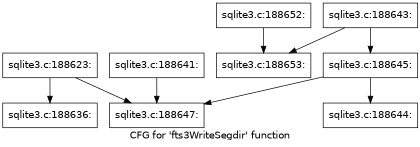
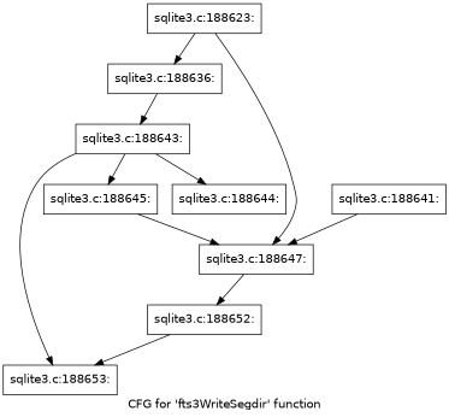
  digraph {
    fontname="DejaVu Sans"
    label="CFG for 'fts3WriteSegdir' function"
    node [fontname="DejaVu Sans" shape=record]
    edge [fontname="DejaVu Sans"]
    n1 [label="{sqlite3.c:188623:}"]
    n2 [label="{sqlite3.c:188636:}"]
    n3 [label="{sqlite3.c:188647:}"]
    n4 [label="{sqlite3.c:188643:}"]
    n5 [label="{sqlite3.c:188652:}"]
    n6 [label="{sqlite3.c:188653:}"]
    n7 [label="{sqlite3.c:188641:}"]
    n8 [label="{sqlite3.c:188645:}"]
    n9 [label="{sqlite3.c:188644:}"]
    n1 -> n2
    n1 -> n3
+   n2 -> n4
+   n3 -> n5
    n4 -> n6
    n4 -> n8
-   n8 -> n9
+   n4 -> n9
    n5 -> n6
    n7 -> n3
    n8 -> n3
  }
